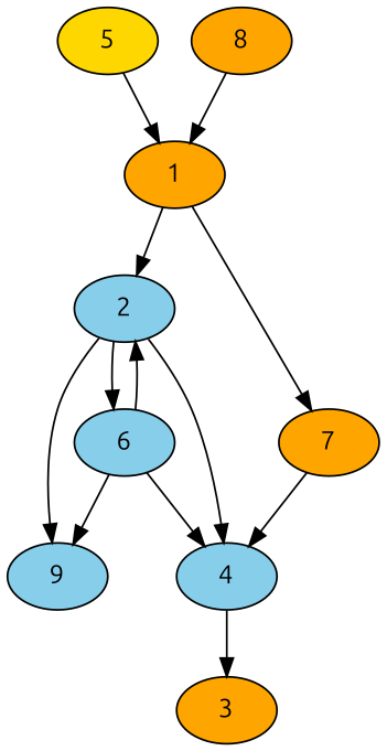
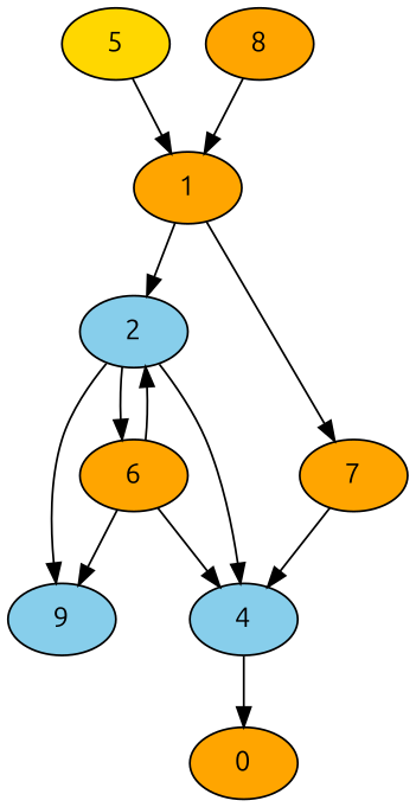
  digraph {
    fontname=Ubuntu
    node [fillcolor=orange fontname=Ubuntu style=filled]
    edge [fontname=Ubuntu]
    2 [fillcolor=skyblue]
    1
    7
    4 [fillcolor=skyblue]
-   6 [fillcolor=skyblue]
+   6
    9 [fillcolor=skyblue]
-   3
+   3 [label=0]
    5 [fillcolor=gold]
    8
    2 -> 4
    2 -> 6
    2 -> 9
    1 -> 2
    1 -> 7
    7 -> 4
    4 -> 3
    6 -> 2
    6 -> 4
    6 -> 9
    5 -> 1
    8 -> 1
  }
